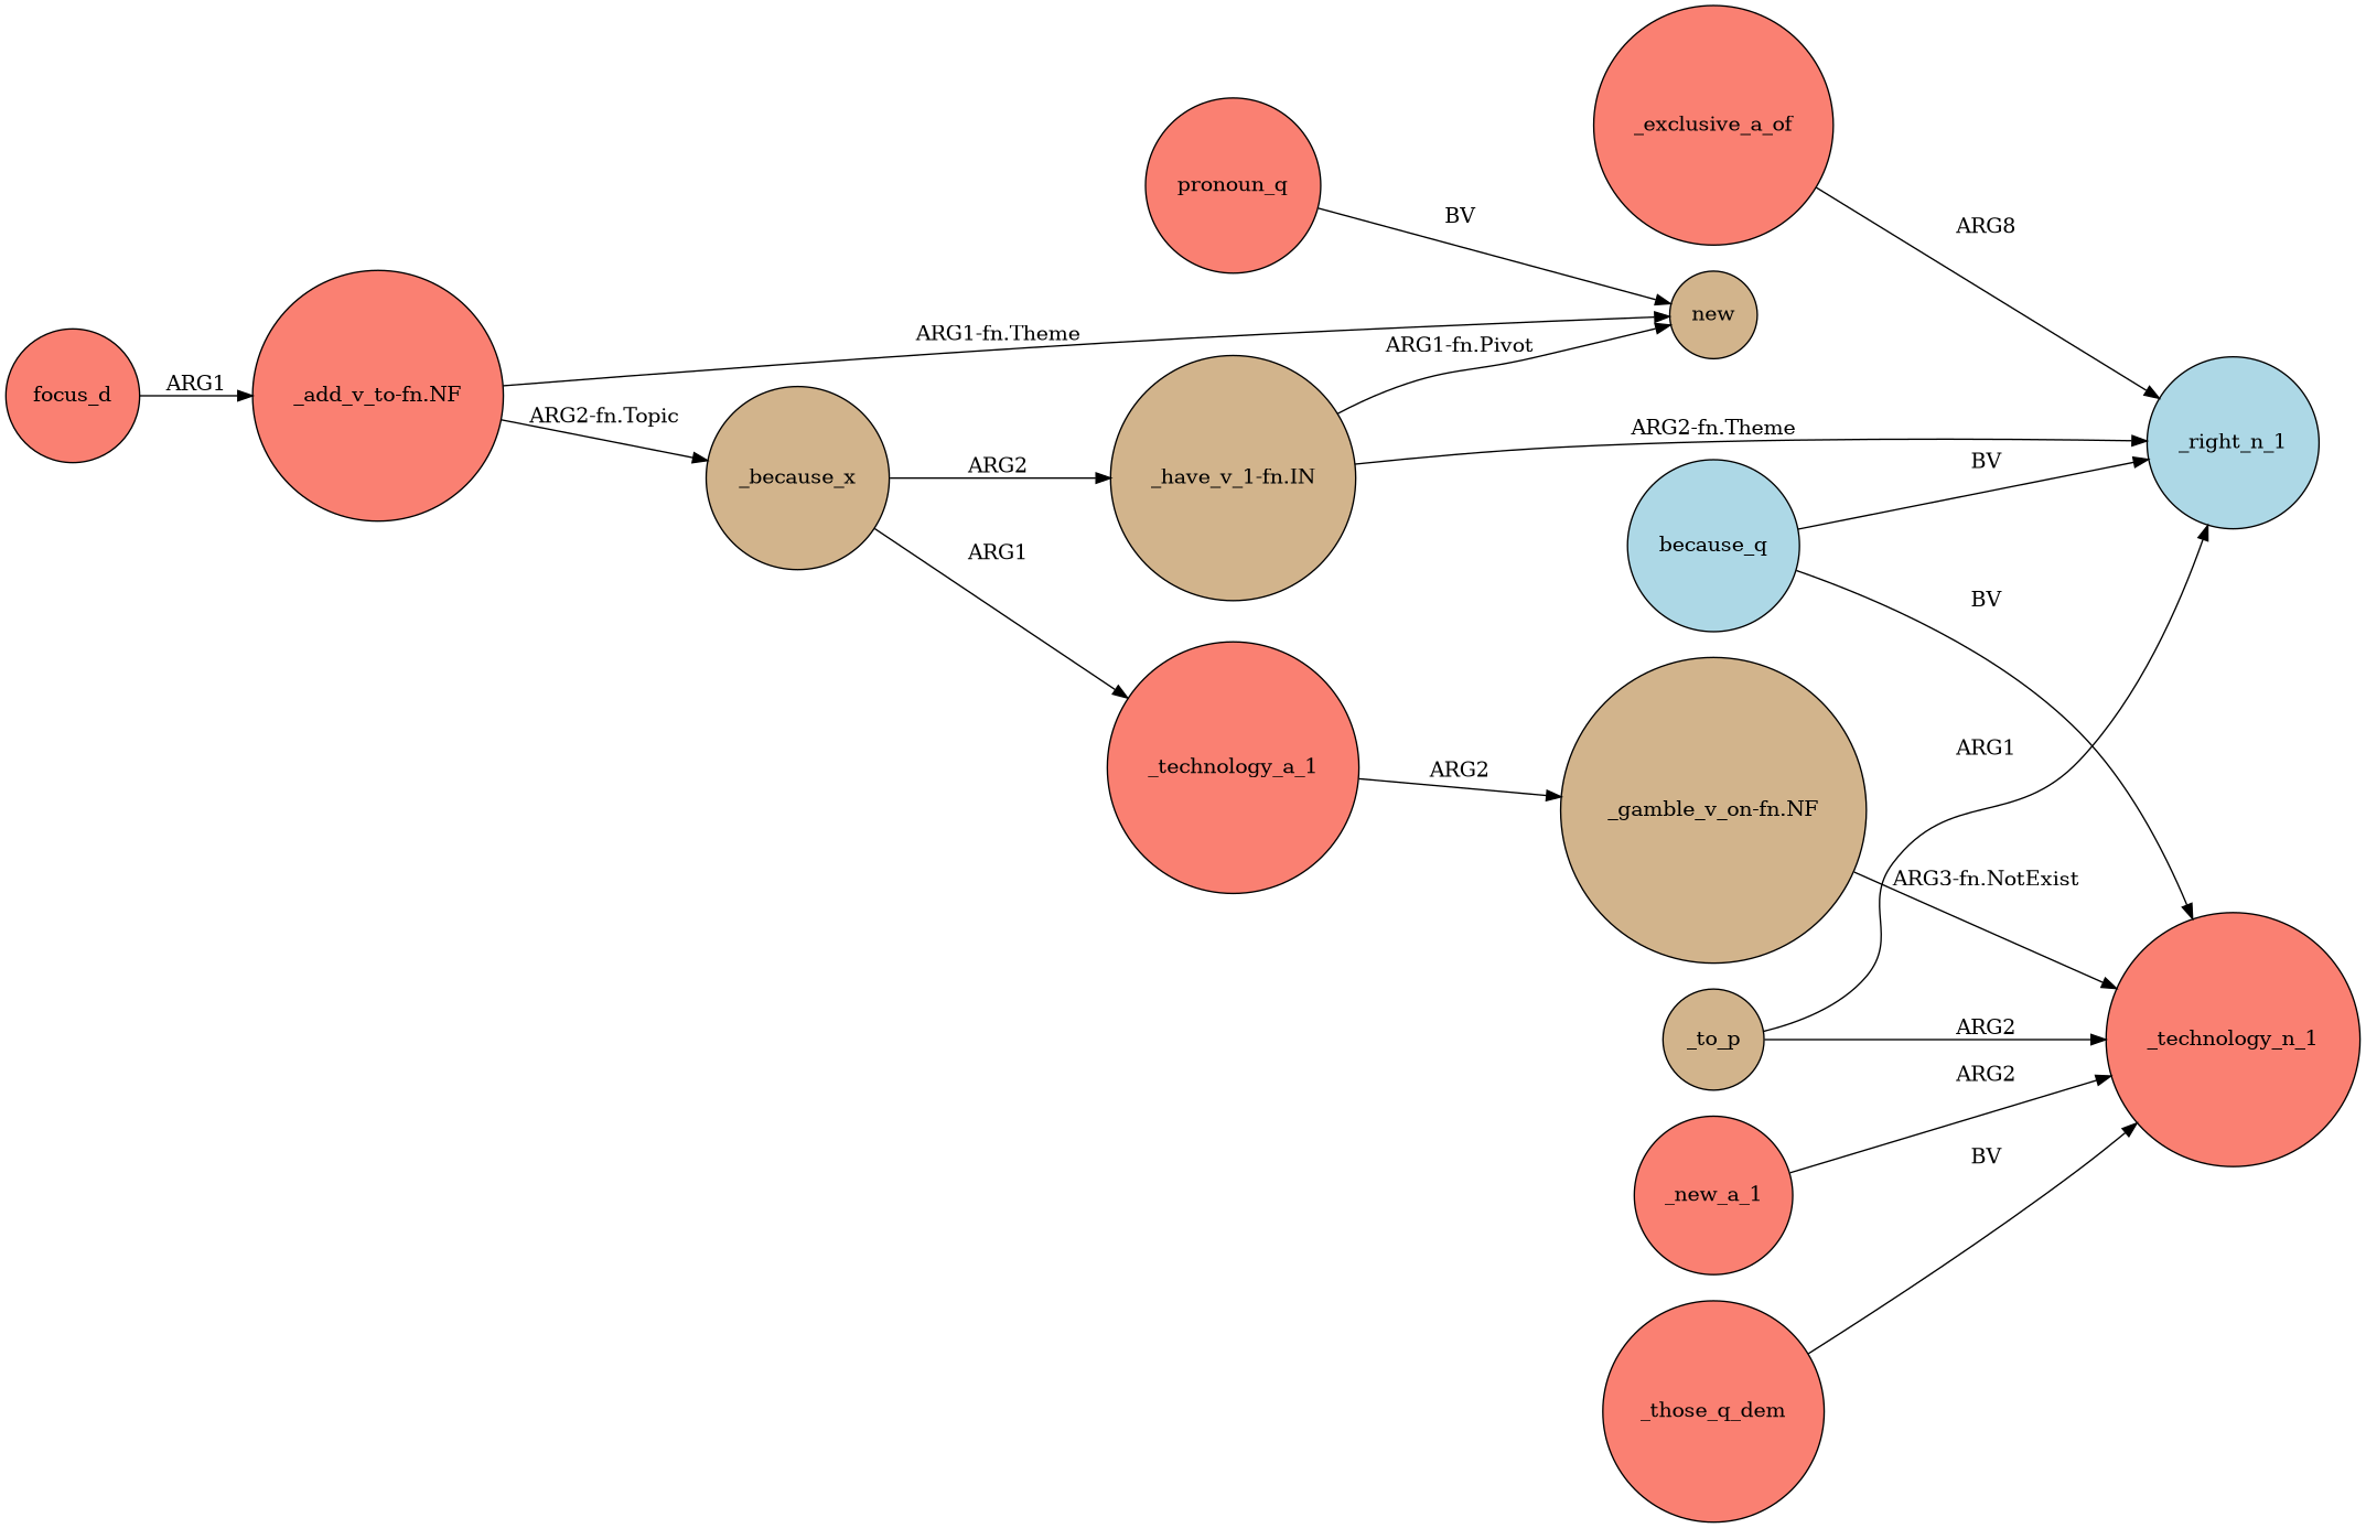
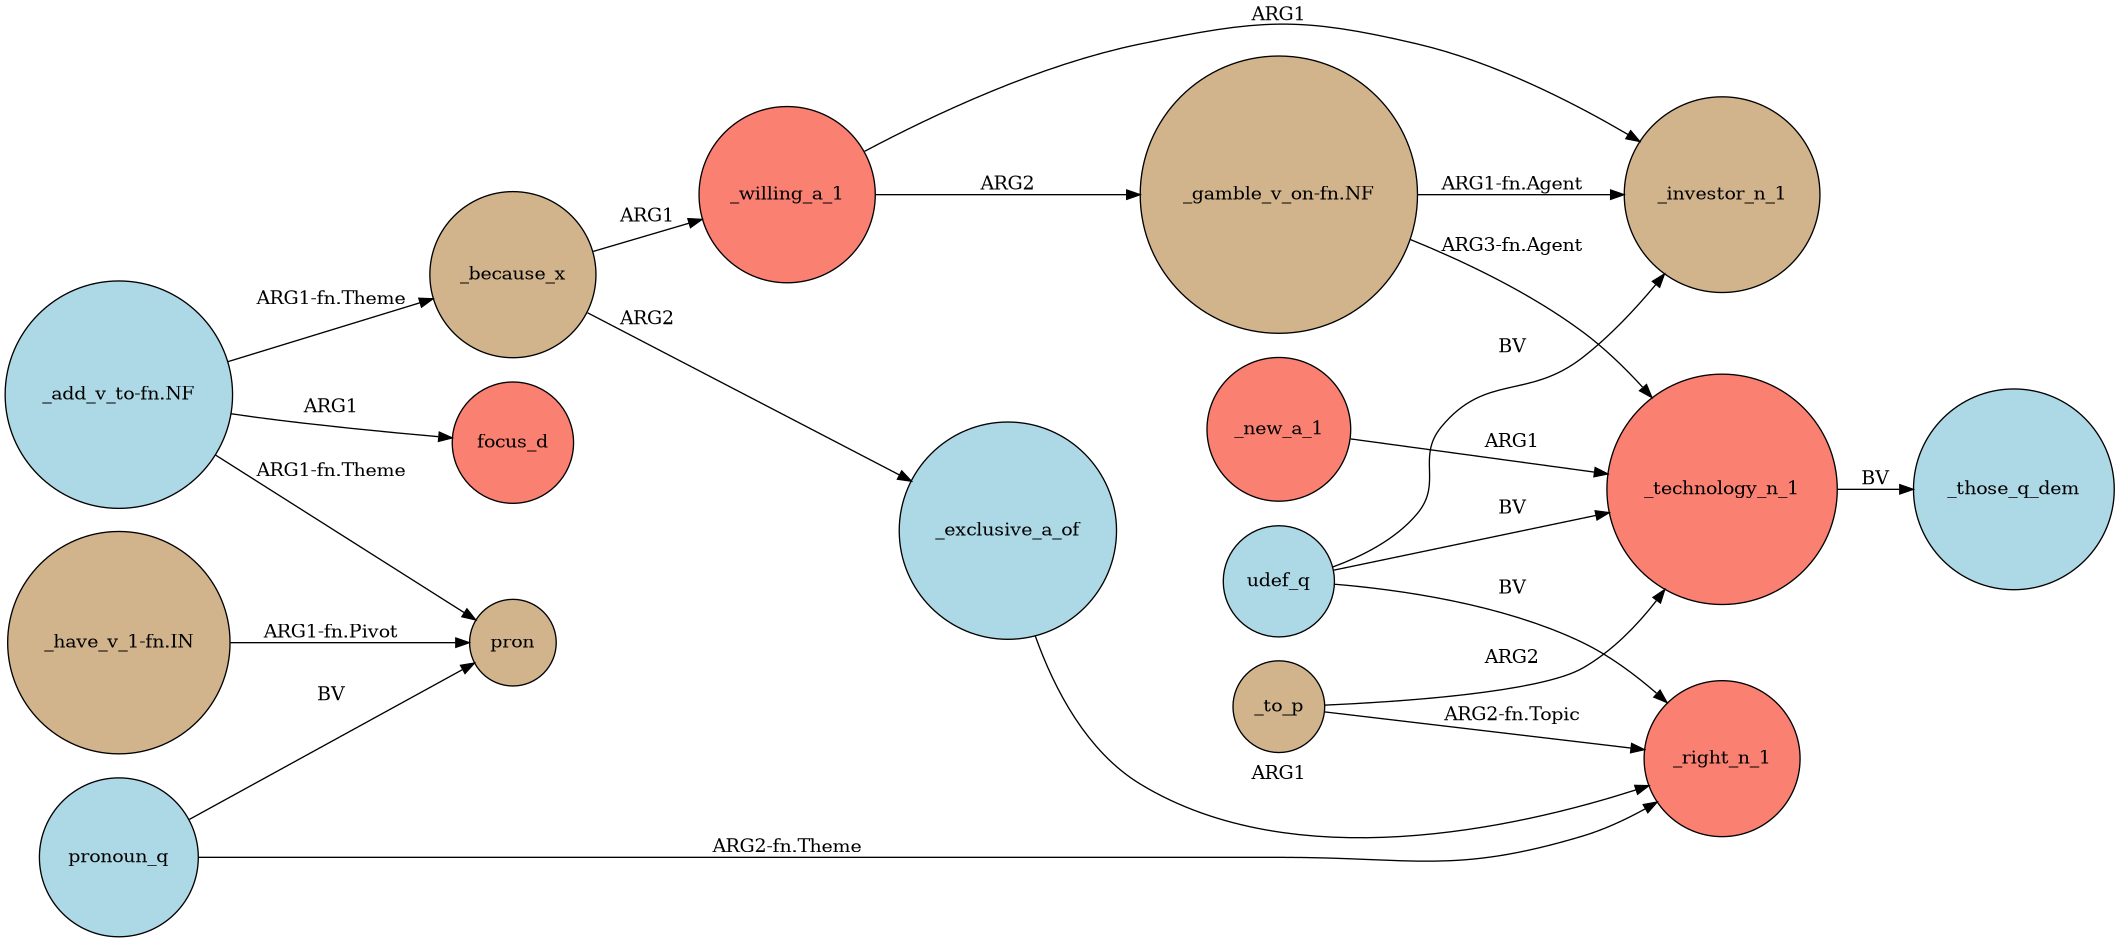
  digraph {
    rankdir=LR
    node [fillcolor=tan shape=circle style=filled]
    _because_x
-   "_add_v_to-fn.NF" [fillcolor=salmon]
-   pron [label=new]
+   "_add_v_to-fn.NF" [fillcolor=lightblue]
+   pron
    "_have_v_1-fn.IN"
-   _willing_a_1 [fillcolor=salmon label=_technology_a_1]
-   _right_n_1 [fillcolor=lightblue]
+   _willing_a_1 [fillcolor=salmon]
+   _right_n_1 [fillcolor=salmon]
+   _investor_n_1
    "_gamble_v_on-fn.NF"
-   _exclusive_a_of [fillcolor=salmon]
-   udef_q [fillcolor=lightblue label=because_q]
+   _exclusive_a_of [fillcolor=lightblue]
+   udef_q [fillcolor=lightblue]
    _technology_n_1 [fillcolor=salmon]
    _new_a_1 [fillcolor=salmon]
    _to_p
    focus_d [fillcolor=salmon]
-   pronoun_q [fillcolor=salmon]
-   _those_q_dem [fillcolor=salmon]
-   _because_x -> "_have_v_1-fn.IN" [label=ARG2]
+   pronoun_q [fillcolor=lightblue]
+   _those_q_dem [fillcolor=lightblue]
+   _because_x -> _exclusive_a_of [label=ARG2]
    _because_x -> _willing_a_1 [label=ARG1]
-   "_add_v_to-fn.NF" -> _because_x [label="ARG2-fn.Topic"]
+   "_add_v_to-fn.NF" -> _because_x [label="ARG1-fn.Theme"]
    "_add_v_to-fn.NF" -> pron [label="ARG1-fn.Theme"]
    "_have_v_1-fn.IN" -> pron [label="ARG1-fn.Pivot"]
-   "_have_v_1-fn.IN" -> _right_n_1 [label="ARG2-fn.Theme"]
+   pronoun_q -> _right_n_1 [label="ARG2-fn.Theme"]
+   _willing_a_1 -> _investor_n_1 [label=ARG1]
    _willing_a_1 -> "_gamble_v_on-fn.NF" [label=ARG2]
-   "_gamble_v_on-fn.NF" -> _technology_n_1 [label="ARG3-fn.NotExist"]
-   _exclusive_a_of -> _right_n_1 [label=ARG8]
+   "_gamble_v_on-fn.NF" -> _investor_n_1 [label="ARG1-fn.Agent"]
+   "_gamble_v_on-fn.NF" -> _technology_n_1 [label="ARG3-fn.Agent"]
+   _exclusive_a_of -> _right_n_1 [label=ARG1]
    udef_q -> _right_n_1 [label=BV]
+   udef_q -> _investor_n_1 [label=BV]
    udef_q -> _technology_n_1 [label=BV]
-   _new_a_1 -> _technology_n_1 [label=ARG2]
-   _to_p -> _right_n_1 [label=ARG1]
+   _new_a_1 -> _technology_n_1 [label=ARG1]
+   _to_p -> _right_n_1 [label="ARG2-fn.Topic"]
    _to_p -> _technology_n_1 [label=ARG2]
-   focus_d -> "_add_v_to-fn.NF" [label=ARG1]
+   "_add_v_to-fn.NF" -> focus_d [label=ARG1]
    pronoun_q -> pron [label=BV]
-   _those_q_dem -> _technology_n_1 [label=BV]
+   _technology_n_1 -> _those_q_dem [label=BV]
  }
